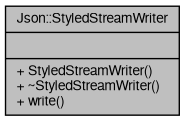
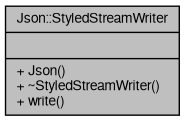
  digraph {
-   n1 [color=black fillcolor=grey75 fontcolor=black fontname=FreeSans fontsize=10 height=0.2 label="{Json::StyledStreamWriter\n||+ StyledStreamWriter()\l+ ~StyledStreamWriter()\l+ write()\l}" shape=record style=filled width=0.4]
+   n1 [color=black fillcolor=grey75 fontcolor=black fontname=FreeSans fontsize=10 height=0.2 label="{Json::StyledStreamWriter\n||+ Json()\l+ ~StyledStreamWriter()\l+ write()\l}" shape=record style=filled width=0.4]
  }
